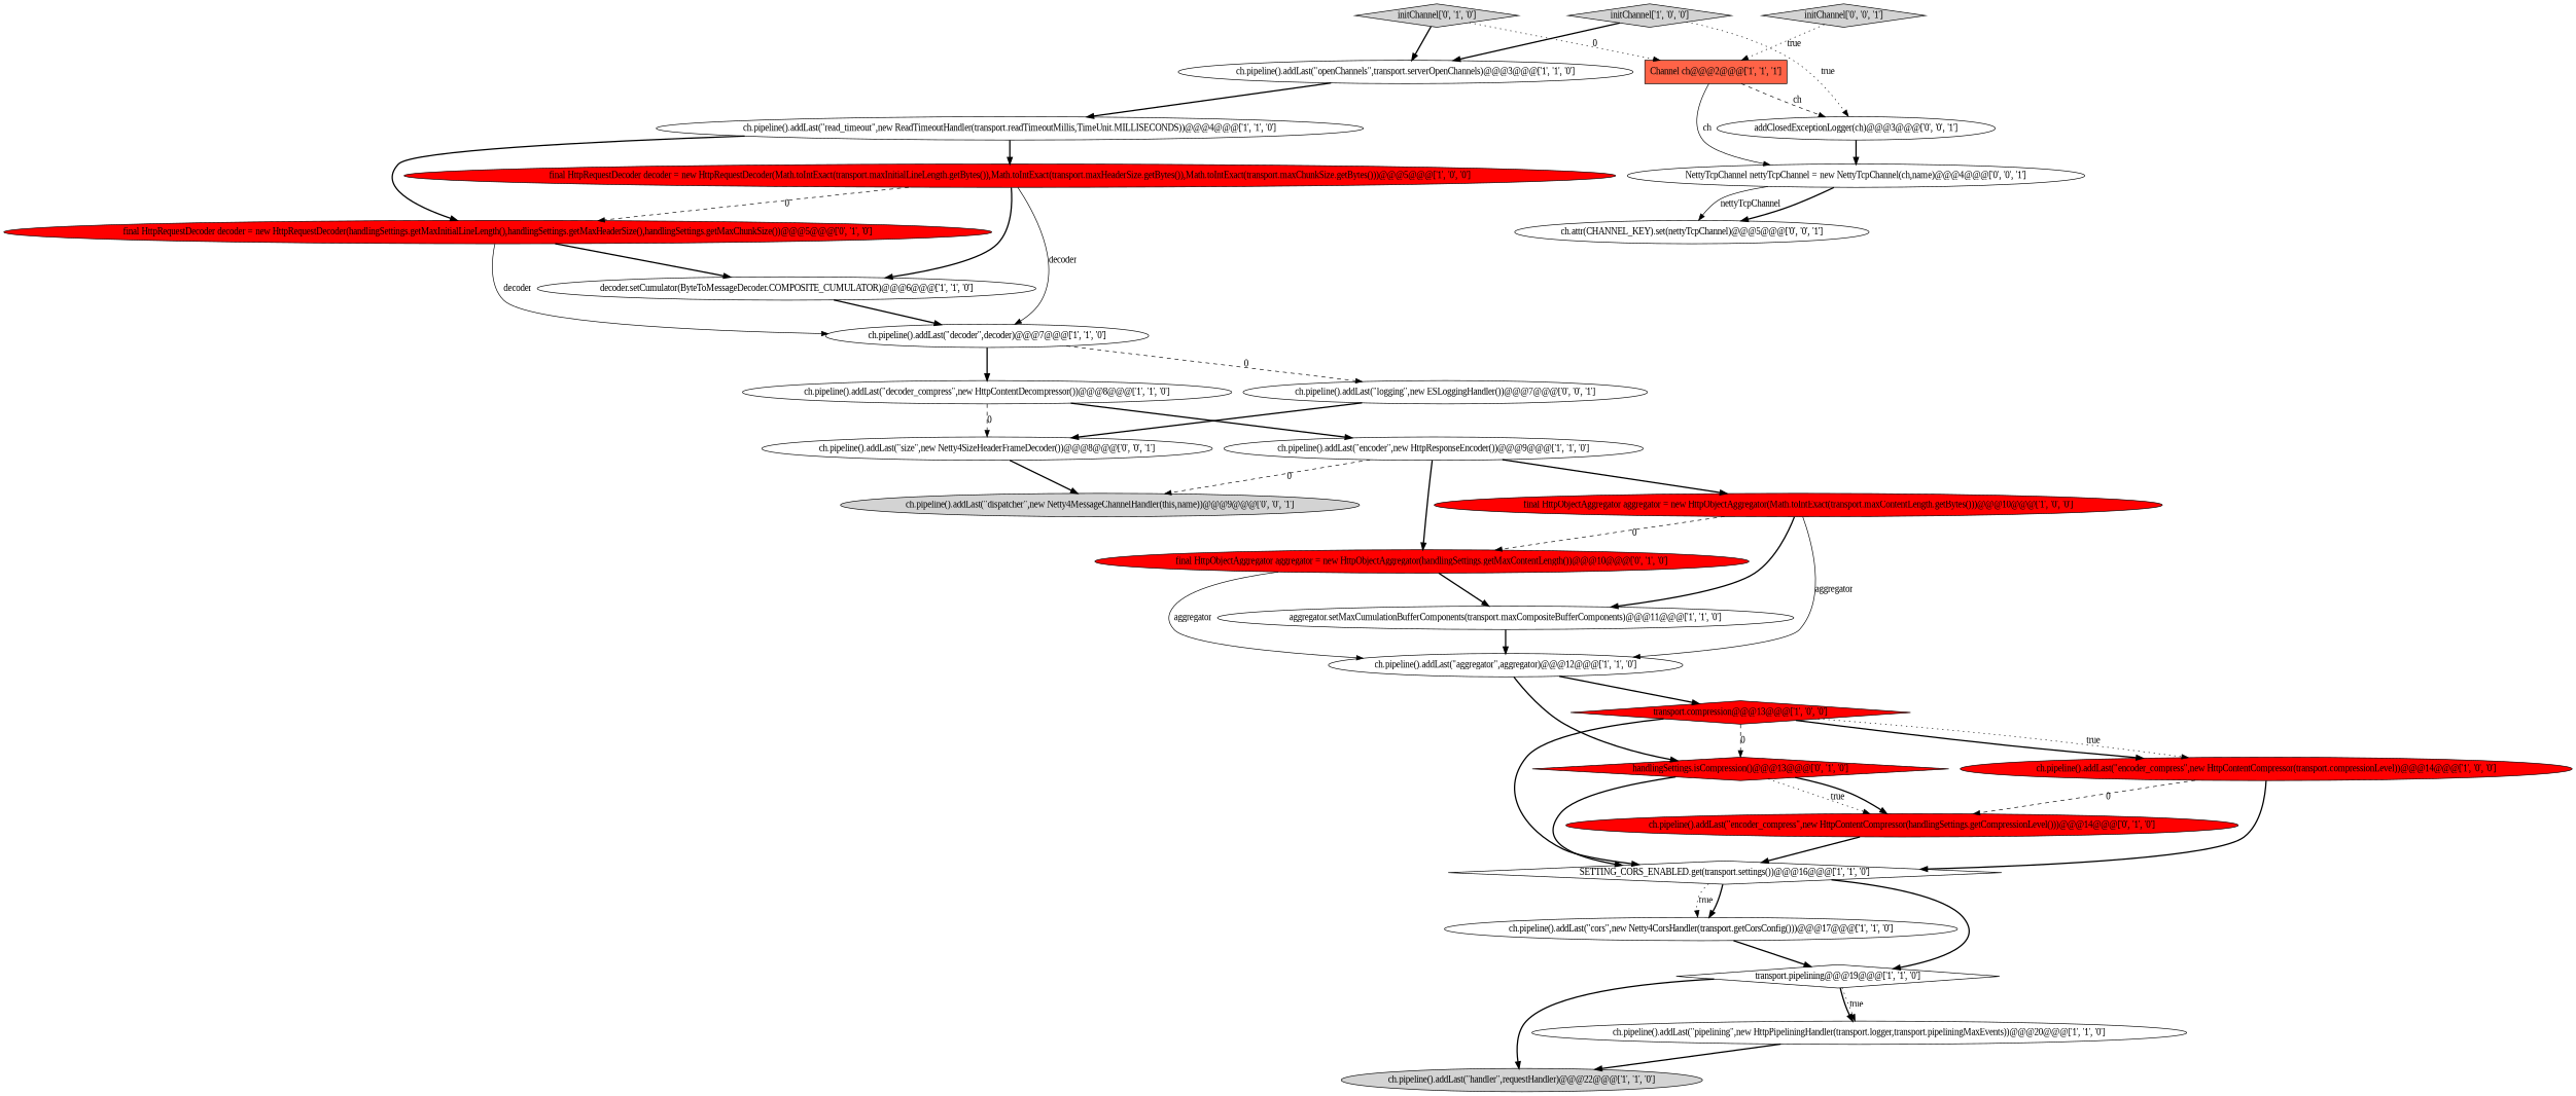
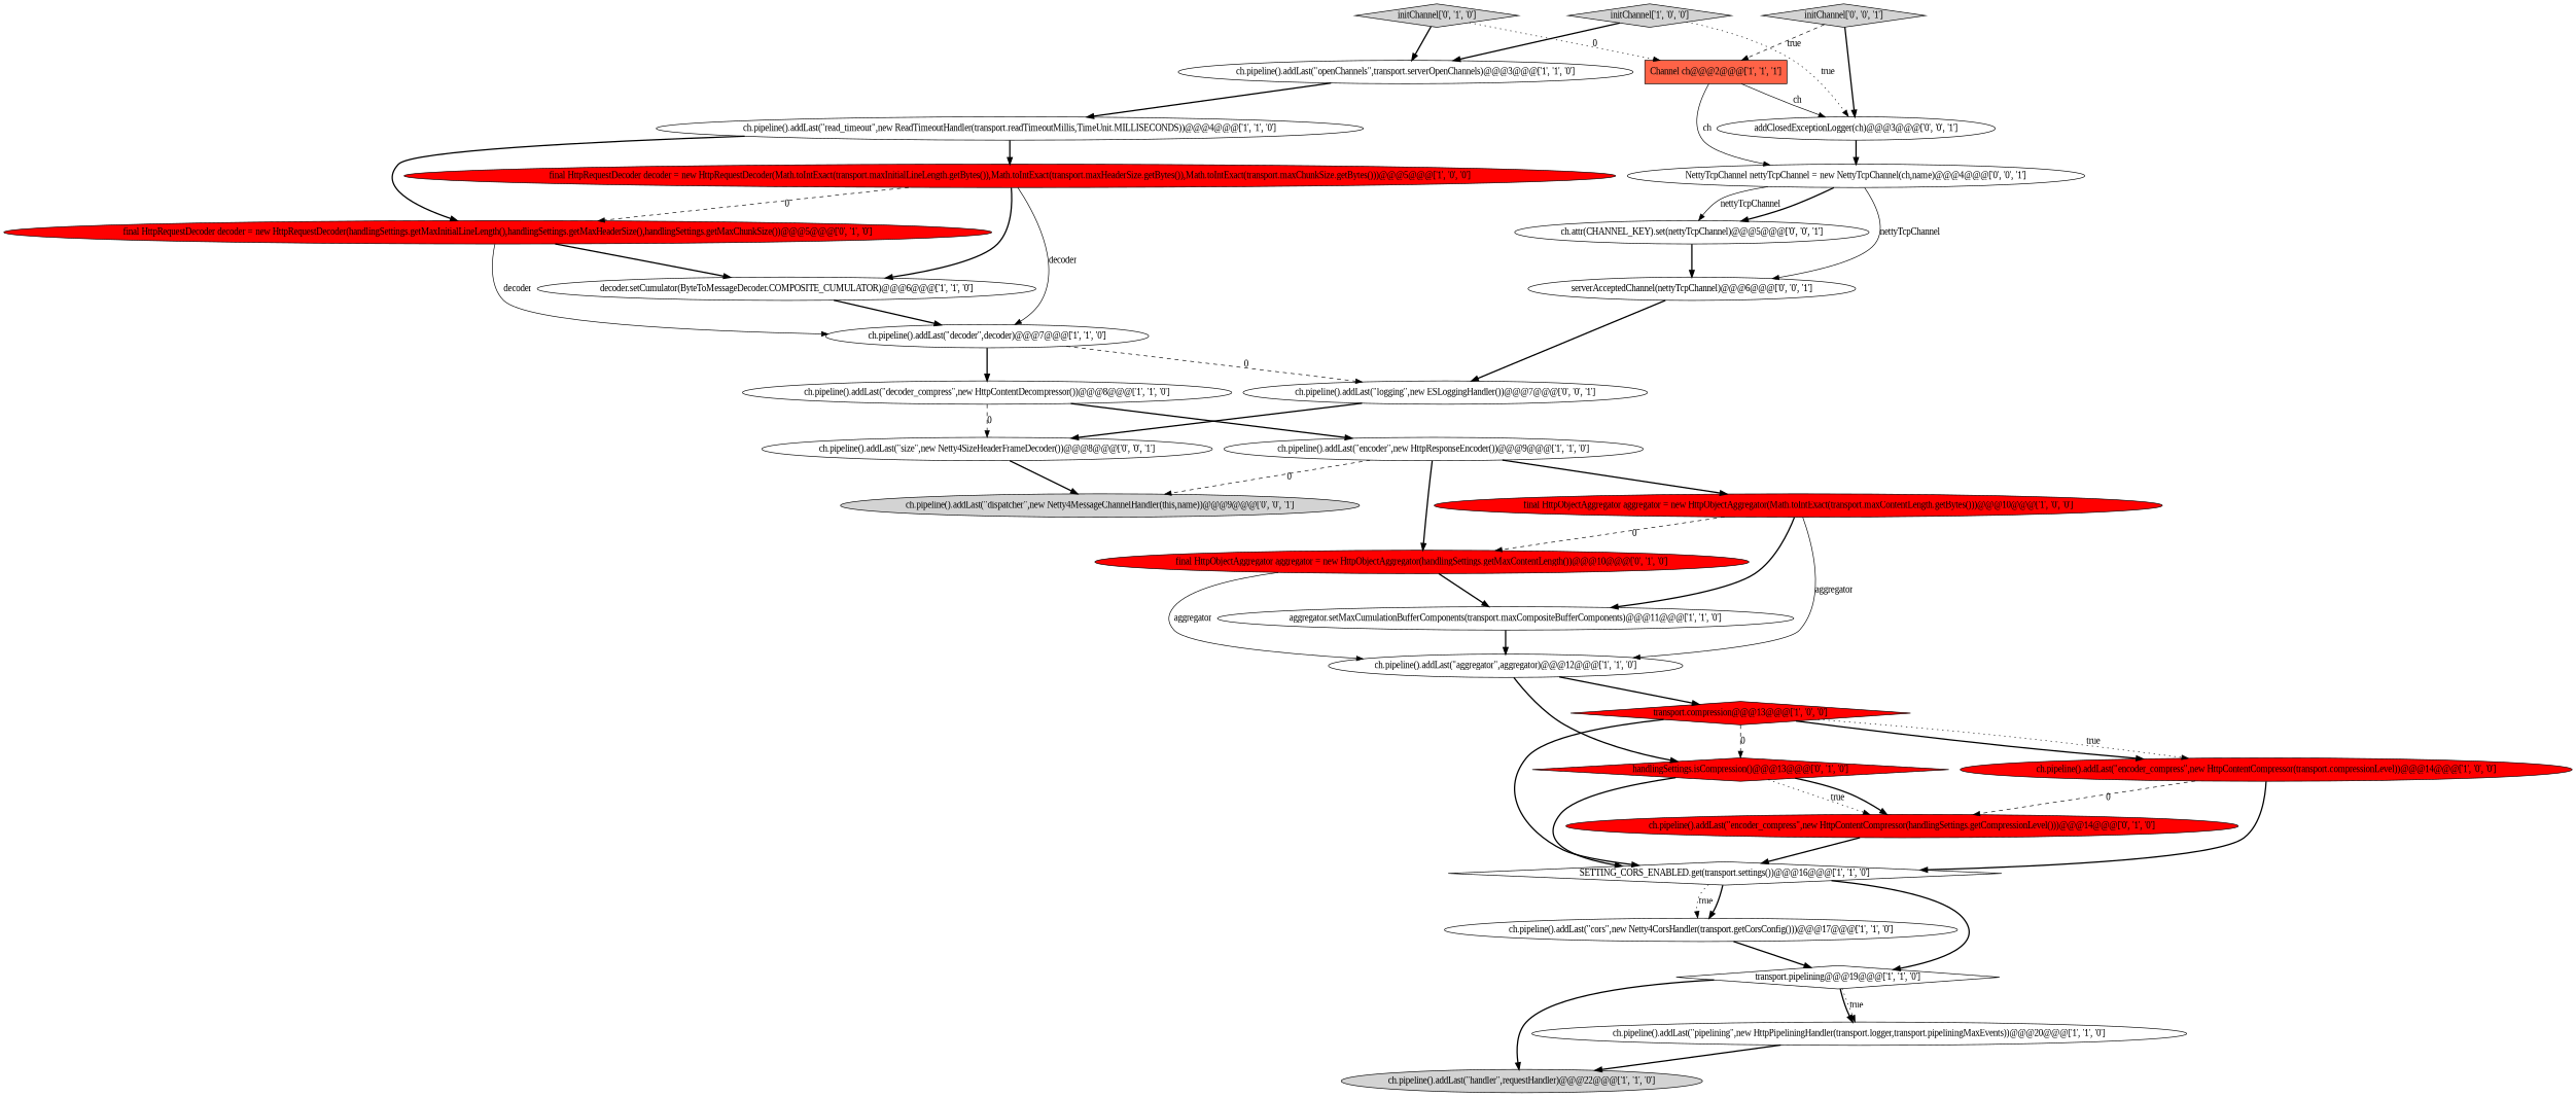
  digraph {
    fontname="Liberation Serif"
    node [fillcolor=white fontname="Liberation Serif" shape=ellipse style=filled]
    edge [fontname="Liberation Serif" style=bold]
    n1 [fillcolor=red label="final HttpObjectAggregator aggregator = new HttpObjectAggregator(Math.toIntExact(transport.maxContentLength.getBytes()))@@@10@@@['1', '0', '0']"]
    n2 [fillcolor=red label="final HttpObjectAggregator aggregator = new HttpObjectAggregator(handlingSettings.getMaxContentLength())@@@10@@@['0', '1', '0']"]
    n3 [label="aggregator.setMaxCumulationBufferComponents(transport.maxCompositeBufferComponents)@@@11@@@['1', '1', '0']"]
    n4 [label="ch.pipeline().addLast(\"aggregator\",aggregator)@@@12@@@['1', '1', '0']"]
    n5 [fillcolor=red label="handlingSettings.isCompression()@@@13@@@['0', '1', '0']" shape=diamond]
    n6 [fillcolor=red label="transport.compression@@@13@@@['1', '0', '0']" shape=diamond]
    n7 [fillcolor=tomato label="Channel ch@@@2@@@['1', '1', '1']" shape=box]
    n8 [label="addClosedExceptionLogger(ch)@@@3@@@['0', '0', '1']"]
    n9 [label="NettyTcpChannel nettyTcpChannel = new NettyTcpChannel(ch,name)@@@4@@@['0', '0', '1']"]
    n10 [label="ch.attr(CHANNEL_KEY).set(nettyTcpChannel)@@@5@@@['0', '0', '1']"]
+   n11 [label="serverAcceptedChannel(nettyTcpChannel)@@@6@@@['0', '0', '1']"]
    n12 [label="ch.pipeline().addLast(\"read_timeout\",new ReadTimeoutHandler(transport.readTimeoutMillis,TimeUnit.MILLISECONDS))@@@4@@@['1', '1', '0']"]
    n13 [fillcolor=red label="final HttpRequestDecoder decoder = new HttpRequestDecoder(Math.toIntExact(transport.maxInitialLineLength.getBytes()),Math.toIntExact(transport.maxHeaderSize.getBytes()),Math.toIntExact(transport.maxChunkSize.getBytes()))@@@5@@@['1', '0', '0']"]
    n14 [fillcolor=red label="final HttpRequestDecoder decoder = new HttpRequestDecoder(handlingSettings.getMaxInitialLineLength(),handlingSettings.getMaxHeaderSize(),handlingSettings.getMaxChunkSize())@@@5@@@['0', '1', '0']"]
    n15 [label="ch.pipeline().addLast(\"decoder\",decoder)@@@7@@@['1', '1', '0']"]
    n16 [label="decoder.setCumulator(ByteToMessageDecoder.COMPOSITE_CUMULATOR)@@@6@@@['1', '1', '0']"]
    n17 [label="ch.pipeline().addLast(\"cors\",new Netty4CorsHandler(transport.getCorsConfig()))@@@17@@@['1', '1', '0']"]
    n18 [label="transport.pipelining@@@19@@@['1', '1', '0']" shape=diamond]
    n19 [fillcolor=lightgray label="ch.pipeline().addLast(\"handler\",requestHandler)@@@22@@@['1', '1', '0']"]
    n20 [label="ch.pipeline().addLast(\"pipelining\",new HttpPipeliningHandler(transport.logger,transport.pipeliningMaxEvents))@@@20@@@['1', '1', '0']"]
    n21 [label="ch.pipeline().addLast(\"decoder_compress\",new HttpContentDecompressor())@@@8@@@['1', '1', '0']"]
    n22 [label="ch.pipeline().addLast(\"logging\",new ESLoggingHandler())@@@7@@@['0', '0', '1']"]
    n23 [label="ch.pipeline().addLast(\"size\",new Netty4SizeHeaderFrameDecoder())@@@8@@@['0', '0', '1']"]
    n24 [label="ch.pipeline().addLast(\"encoder\",new HttpResponseEncoder())@@@9@@@['1', '1', '0']"]
    n25 [fillcolor=red label="ch.pipeline().addLast(\"encoder_compress\",new HttpContentCompressor(handlingSettings.getCompressionLevel()))@@@14@@@['0', '1', '0']"]
    n26 [label="SETTING_CORS_ENABLED.get(transport.settings())@@@16@@@['1', '1', '0']" shape=diamond]
    n27 [fillcolor=red label="ch.pipeline().addLast(\"encoder_compress\",new HttpContentCompressor(transport.compressionLevel))@@@14@@@['1', '0', '0']"]
    n28 [label="ch.pipeline().addLast(\"openChannels\",transport.serverOpenChannels)@@@3@@@['1', '1', '0']"]
    n29 [fillcolor=lightgray label="initChannel['0', '0', '1']" shape=diamond]
    n30 [fillcolor=lightgray label="initChannel['0', '1', '0']" shape=diamond]
    n31 [fillcolor=lightgray label="initChannel['1', '0', '0']" shape=diamond]
    n32 [fillcolor=lightgray label="ch.pipeline().addLast(\"dispatcher\",new Netty4MessageChannelHandler(this,name))@@@9@@@['0', '0', '1']"]
    n1 -> n2 [label=0 style=dashed]
    n1 -> n3
    n1 -> n4 [label=aggregator style=solid]
    n2 -> n3
    n2 -> n4 [label=aggregator style=solid]
    n3 -> n4
    n4 -> n5
    n4 -> n6
    n5 -> n25 [label=true style=dotted]
    n5 -> n25
    n5 -> n26
    n6 -> n5 [label=0 style=dashed]
    n6 -> n26
    n6 -> n27 [label=true style=dotted]
    n6 -> n27
-   n7 -> n8 [label=ch style=dashed]
+   n7 -> n8 [label=ch style=solid]
    n7 -> n9 [label=ch style=solid]
    n8 -> n9
    n9 -> n10
    n9 -> n10 [label=nettyTcpChannel style=solid]
+   n9 -> n11 [label=nettyTcpChannel style=solid]
+   n10 -> n11
+   n11 -> n22
    n12 -> n13
    n12 -> n14
    n13 -> n14 [label=0 style=dashed]
    n13 -> n15 [label=decoder style=solid]
    n13 -> n16
    n14 -> n15 [label=decoder style=solid]
    n14 -> n16
    n15 -> n21
    n15 -> n22 [label=0 style=dashed]
    n16 -> n15
    n17 -> n18
    n18 -> n19
    n18 -> n20 [label=true style=dotted]
    n18 -> n20
    n20 -> n19
    n21 -> n23 [label=0 style=dashed]
    n21 -> n24
    n22 -> n23
    n23 -> n32
    n24 -> n1
    n24 -> n2
    n24 -> n32 [label=0 style=dashed]
    n25 -> n26
    n26 -> n17
    n26 -> n17 [label=true style=dotted]
    n26 -> n18
    n27 -> n25 [label=0 style=dashed]
    n27 -> n26
    n28 -> n12
-   n29 -> n7 [label=true style=dotted]
+   n29 -> n7 [label=true style=dashed]
+   n29 -> n8
    n30 -> n7 [label=0 style=dotted]
    n30 -> n28
    n31 -> n8 [label=true style=dotted]
    n31 -> n28
  }
